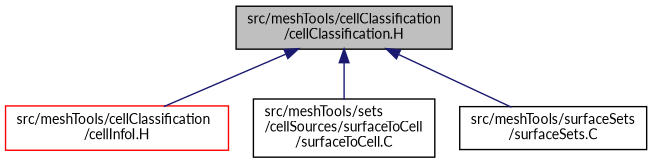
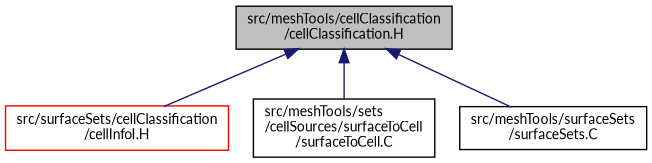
  digraph {
    fontname=Lato
    node [color=black fontname=Lato fontsize=10 shape=record]
    edge [color=midnightblue dir=back fontname=Lato fontsize=10 labelfontname=Helvetica labelfontsize=10 style=solid]
    n1 [fillcolor=grey75 fontcolor=black height=0.2 label="src/meshTools/cellClassification\l/cellClassification.H" style=filled width=0.4]
-   n2 [color=red height=0.2 label="src/meshTools/cellClassification\l/cellInfoI.H" width=0.4]
+   n2 [color=red height=0.2 label="src/surfaceSets/cellClassification\l/cellInfoI.H" width=0.4]
    n3 [height=0.2 label="src/meshTools/sets\l/cellSources/surfaceToCell\l/surfaceToCell.C" width=0.4]
    n4 [height=0.2 label="src/meshTools/surfaceSets\l/surfaceSets.C" width=0.4]
    n1 -> n2
    n1 -> n3
    n1 -> n4
  }
